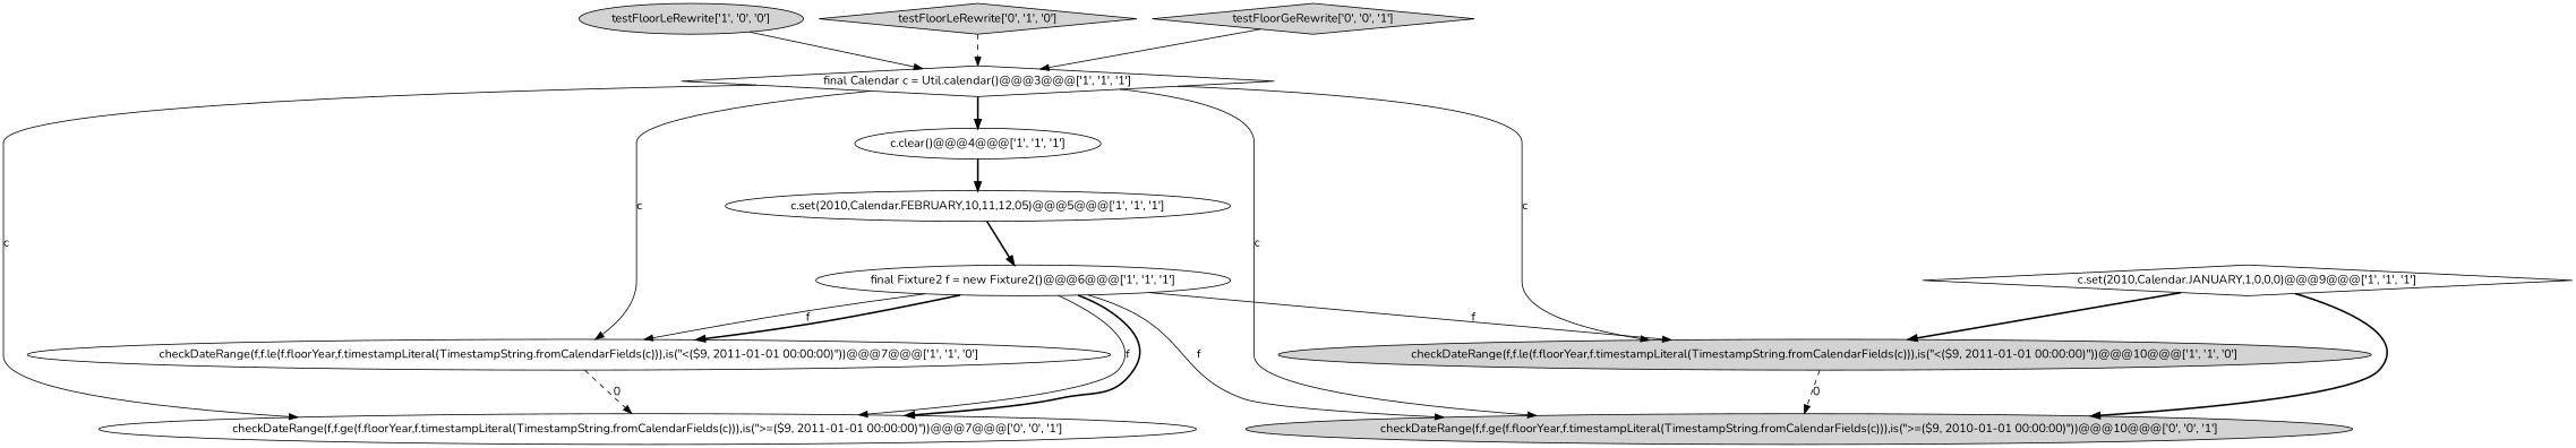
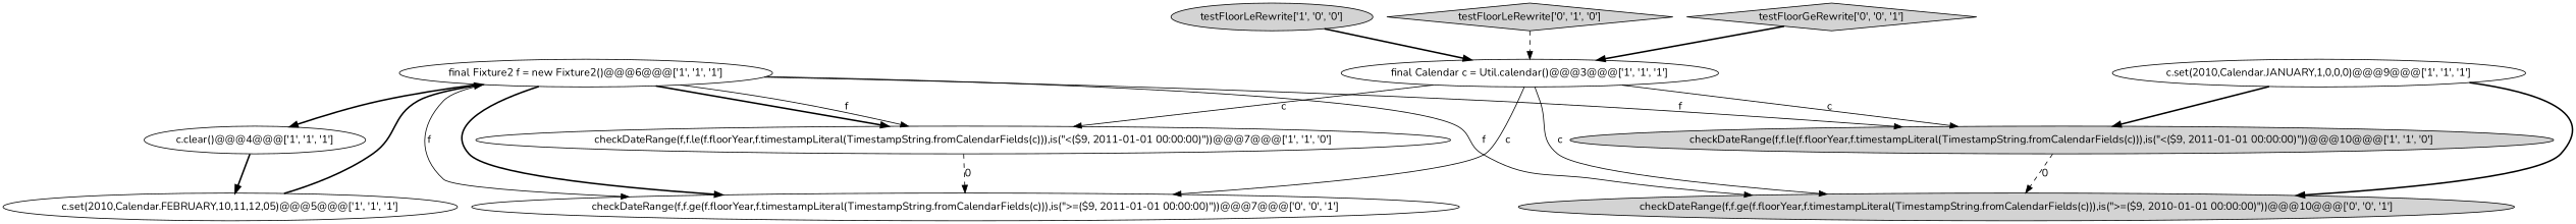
  digraph {
    fontname=Nunito
    node [fillcolor=white fontname=Nunito shape=ellipse style=filled]
    edge [fontname=Nunito style=bold]
    n1 [fillcolor=lightgray label="testFloorLeRewrite['1', '0', '0']"]
-   n2 [label="final Calendar c = Util.calendar()@@@3@@@['1', '1', '1']" shape=diamond]
+   n2 [label="final Calendar c = Util.calendar()@@@3@@@['1', '1', '1']"]
    n3 [label="checkDateRange(f,f.ge(f.floorYear,f.timestampLiteral(TimestampString.fromCalendarFields(c))),is(\">=($9, 2011-01-01 00:00:00)\"))@@@7@@@['0', '0', '1']"]
    n4 [fillcolor=lightgray label="checkDateRange(f,f.le(f.floorYear,f.timestampLiteral(TimestampString.fromCalendarFields(c))),is(\"<($9, 2011-01-01 00:00:00)\"))@@@10@@@['1', '1', '0']"]
    n5 [fillcolor=lightgray label="checkDateRange(f,f.ge(f.floorYear,f.timestampLiteral(TimestampString.fromCalendarFields(c))),is(\">=($9, 2010-01-01 00:00:00)\"))@@@10@@@['0', '0', '1']"]
    n6 [label="checkDateRange(f,f.le(f.floorYear,f.timestampLiteral(TimestampString.fromCalendarFields(c))),is(\"<($9, 2011-01-01 00:00:00)\"))@@@7@@@['1', '1', '0']"]
    n7 [label="c.clear()@@@4@@@['1', '1', '1']"]
    n8 [fillcolor=lightgray label="testFloorLeRewrite['0', '1', '0']" shape=diamond]
-   n9 [label="c.set(2010,Calendar.JANUARY,1,0,0,0)@@@9@@@['1', '1', '1']" shape=diamond]
+   n9 [label="c.set(2010,Calendar.JANUARY,1,0,0,0)@@@9@@@['1', '1', '1']"]
    n10 [label="final Fixture2 f = new Fixture2()@@@6@@@['1', '1', '1']"]
    n11 [label="c.set(2010,Calendar.FEBRUARY,10,11,12,05)@@@5@@@['1', '1', '1']"]
    n12 [fillcolor=lightgray label="testFloorGeRewrite['0', '0', '1']" shape=diamond]
-   n1 -> n2 [style=solid]
+   n1 -> n2
    n2 -> n3 [label=c style=solid]
    n2 -> n4 [label=c style=solid]
    n2 -> n5 [label=c style=solid]
    n2 -> n6 [label=c style=solid]
-   n2 -> n7
+   n10 -> n7
    n4 -> n5 [label=0 style=dashed]
    n6 -> n3 [label=0 style=dashed]
    n7 -> n11
    n8 -> n2 [style=dashed]
    n9 -> n4
    n9 -> n5
    n10 -> n3 [label=f style=solid]
    n10 -> n3
    n10 -> n4 [label=f style=solid]
    n10 -> n5 [label=f style=solid]
    n10 -> n6
    n10 -> n6 [label=f style=solid]
    n11 -> n10
-   n12 -> n2 [style=solid]
+   n12 -> n2
  }
